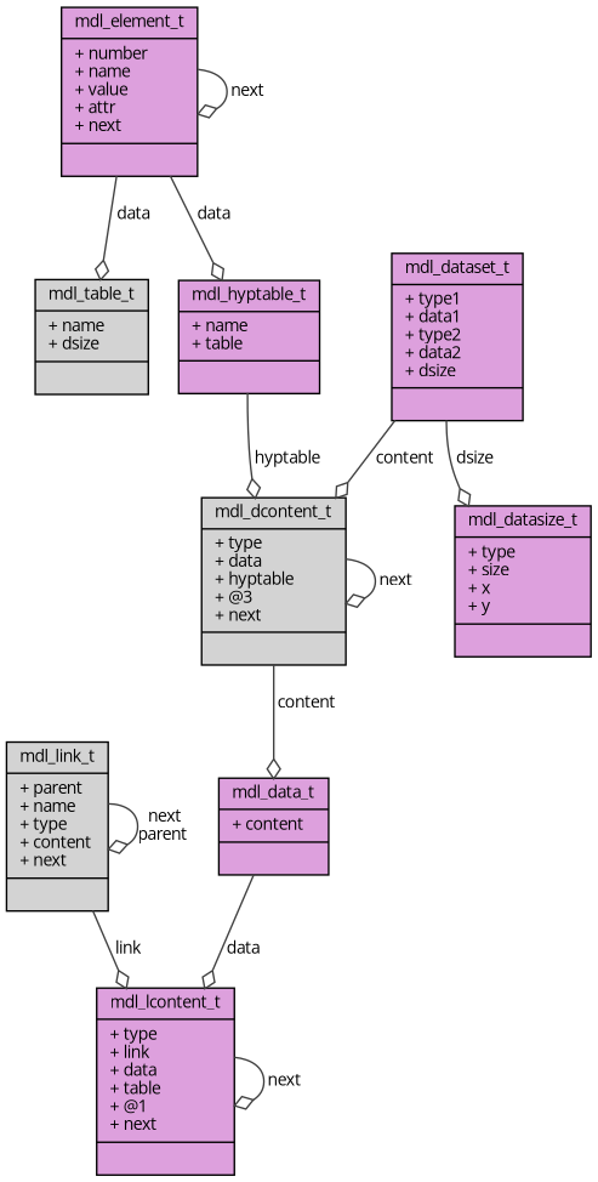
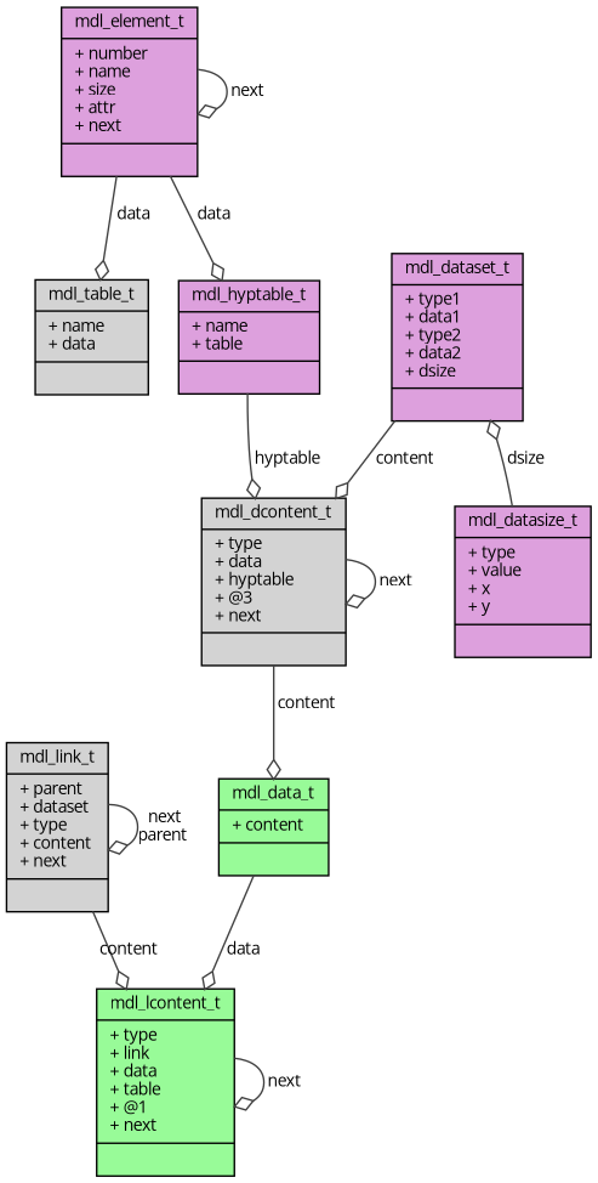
  digraph {
    fontname="Open Sans"
    node [color=black fillcolor=plum fontname="Open Sans" fontsize=10 shape=record style=filled]
    edge [arrowhead=odiamond color=grey25 fontname="Open Sans" fontsize=10 labelfontname=Helvetica labelfontsize=10 style=solid]
-   n1 [fontcolor=black height=0.2 label="{mdl_lcontent_t\n|+ type\l+ link\l+ data\l+ table\l+ @1\l+ next\l|}" width=0.4]
-   n2 [fillcolor=lightgrey height=0.2 label="{mdl_link_t\n|+ parent\l+ name\l+ type\l+ content\l+ next\l|}" width=0.4]
-   n3 [fillcolor=lightgrey height=0.2 label="{mdl_table_t\n|+ name\l+ dsize\l|}" width=0.4]
-   n4 [height=0.2 label="{mdl_element_t\n|+ number\l+ name\l+ value\l+ attr\l+ next\l|}" width=0.4]
+   n1 [fillcolor=palegreen fontcolor=black height=0.2 label="{mdl_lcontent_t\n|+ type\l+ link\l+ data\l+ table\l+ @1\l+ next\l|}" width=0.4]
+   n2 [fillcolor=lightgrey height=0.2 label="{mdl_link_t\n|+ parent\l+ dataset\l+ type\l+ content\l+ next\l|}" width=0.4]
+   n3 [fillcolor=lightgrey height=0.2 label="{mdl_table_t\n|+ name\l+ data\l|}" width=0.4]
+   n4 [height=0.2 label="{mdl_element_t\n|+ number\l+ name\l+ size\l+ attr\l+ next\l|}" width=0.4]
    n5 [height=0.2 label="{mdl_hyptable_t\n|+ name\l+ table\l|}" width=0.4]
    n6 [fillcolor=lightgrey height=0.2 label="{mdl_dcontent_t\n|+ type\l+ data\l+ hyptable\l+ @3\l+ next\l|}" width=0.4]
-   n7 [height=0.2 label="{mdl_data_t\n|+ content\l|}" width=0.4]
+   n7 [fillcolor=palegreen height=0.2 label="{mdl_data_t\n|+ content\l|}" width=0.4]
    n8 [height=0.2 label="{mdl_dataset_t\n|+ type1\l+ data1\l+ type2\l+ data2\l+ dsize\l|}" width=0.4]
-   n9 [height=0.2 label="{mdl_datasize_t\n|+ type\l+ size\l+ x\l+ y\l|}" width=0.4]
+   n9 [height=0.2 label="{mdl_datasize_t\n|+ type\l+ value\l+ x\l+ y\l|}" width=0.4]
    n1 -> n1 [label=" next"]
-   n2 -> n1 [label=" link"]
+   n2 -> n1 [label=" content"]
    n2 -> n2 [label=" next\nparent"]
    n4 -> n3 [label=" data"]
    n4 -> n4 [label=" next"]
    n4 -> n5 [label=" data"]
    n5 -> n6 [label=" hyptable"]
    n6 -> n6 [label=" next"]
    n6 -> n7 [label=" content"]
    n7 -> n1 [label=" data"]
    n8 -> n6 [label=" content"]
-   n8 -> n9 [label=" dsize"]
+   n9 -> n8 [label=" dsize"]
  }
